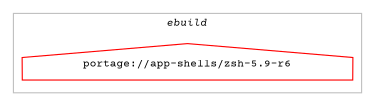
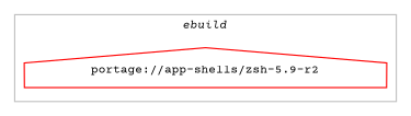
  digraph {
    compound=true
    concentrate=true
    fontname="Courier Prime"
    fontsize=10
    newrank=true
    rankdir=LR
    ranksep=1.5
-   n1 [color=red fontname="Courier Prime" fontsize=10 label="portage://app-shells/zsh-5.9-r6" width=4 shape=house]
+   n1 [color=red fontname="Courier Prime" fontsize=10 label="portage://app-shells/zsh-5.9-r2" width=4 shape=house]
    subgraph cluster_1 {
      color=gray
      label=<<i>ebuild</i>>
      n1
    }
    subgraph cluster_2 {
      color=gray
      label=<<i>dependencies</i>>
      subgraph cluster_3 {
        color=gray
        fillcolor="#eeeeee"
        label=<<i>compile</i>>
        style=filled
      }
      subgraph cluster_4 {
        color=gray
        fillcolor="#eeeeee"
        label=<<i>compile and run</i>>
        style=filled
      }
      subgraph cluster_5 {
        color=gray
        fillcolor="#eeeeee"
        label=<<i>run</i>>
        style=filled
      }
    }
    subgraph cluster_6 {
      color=gray
      label=<<i>candidates</i>>
      rank=same
    }
  }
